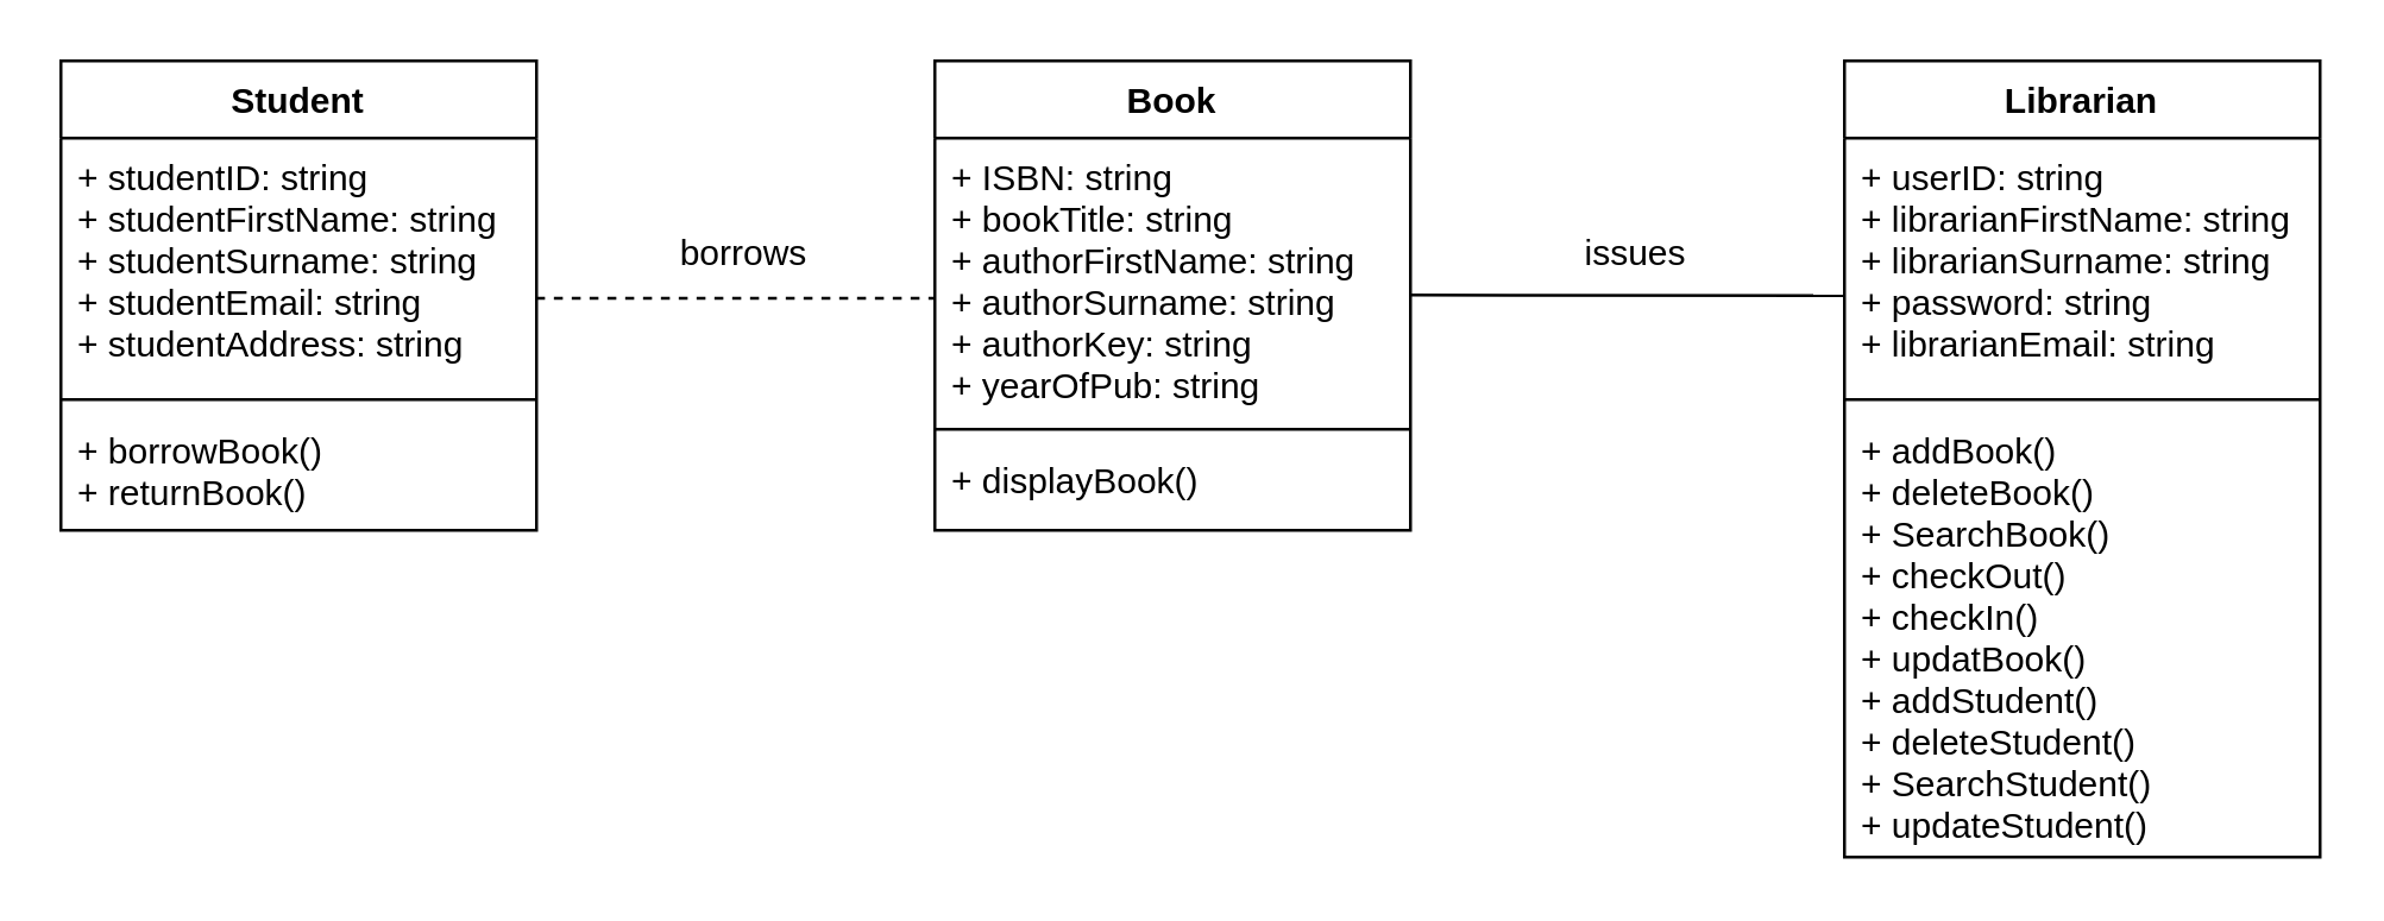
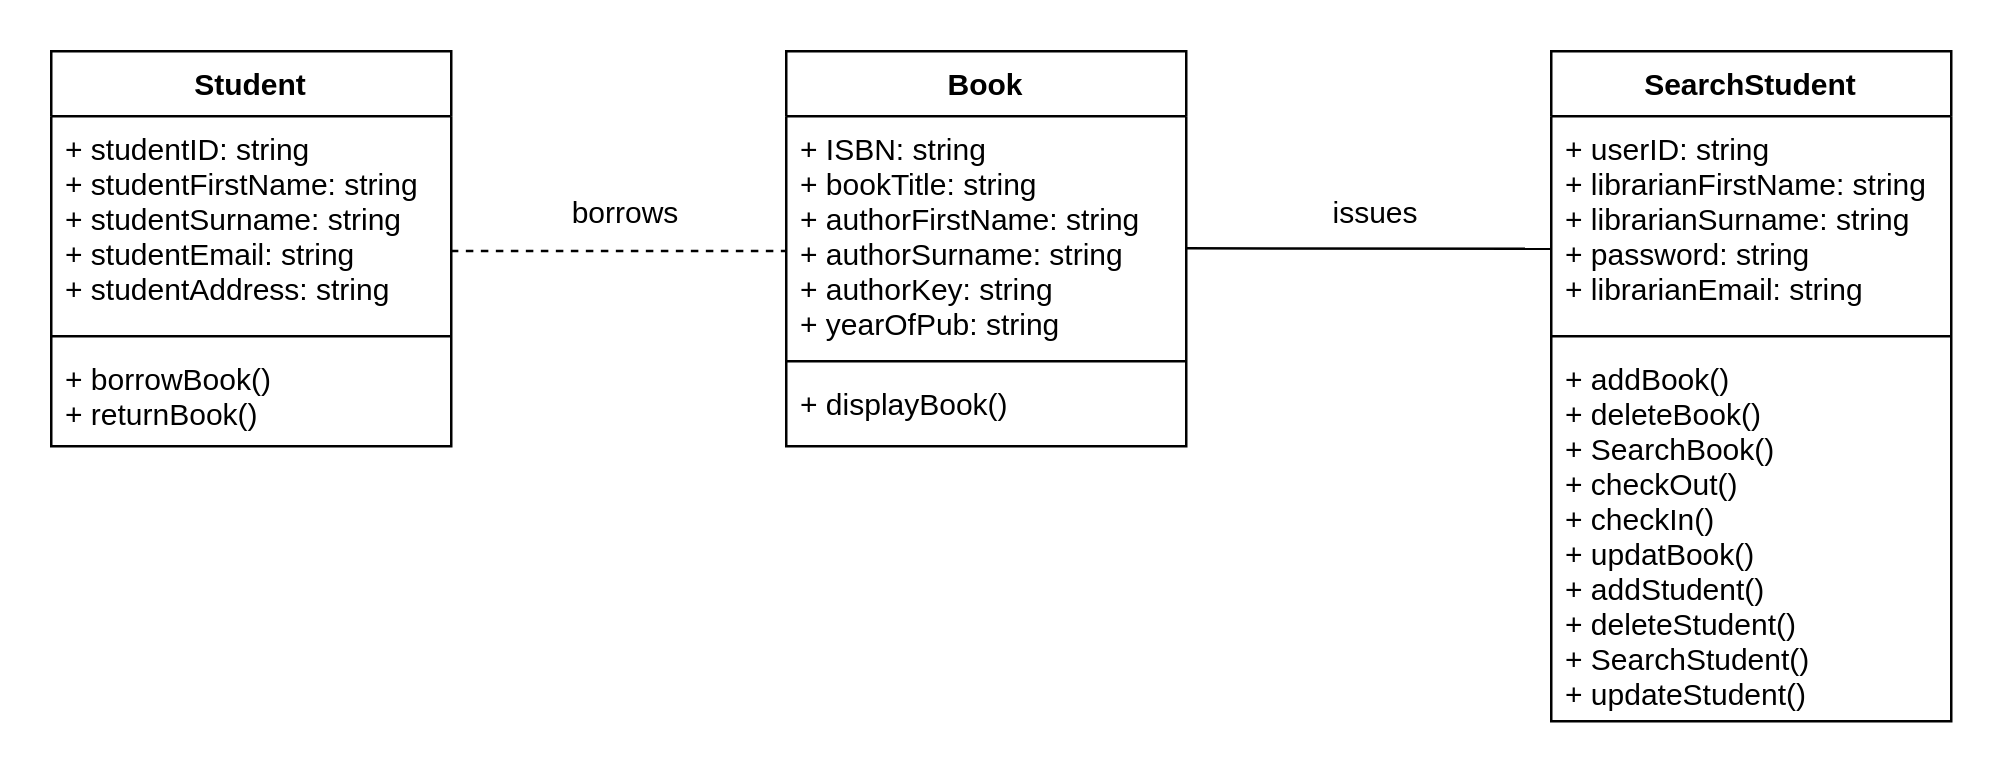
  <mxCell id="0" />
  <mxCell id="1" parent="0" />
  <mxCell id="2" value="Book" style="swimlane;fontStyle=1;align=center;verticalAlign=top;childLayout=stackLayout;horizontal=1;startSize=26;horizontalStack=0;resizeParent=1;resizeParentMax=0;resizeLast=0;collapsible=1;marginBottom=0;" parent="1" vertex="1"><mxGeometry x="314" y="20" width="160" height="158" as="geometry" /></mxCell>
  <mxCell id="3" value="+ ISBN: string&#10;+ bookTitle: string&#10;+ authorFirstName: string&#10;+ authorSurname: string&#10;+ authorKey: string&#10;+ yearOfPub: string&#10;" style="text;strokeColor=none;fillColor=none;align=left;verticalAlign=top;spacingLeft=4;spacingRight=4;overflow=hidden;rotatable=0;points=[[0,0.5],[1,0.5]];portConstraint=eastwest;" parent="2" vertex="1"><mxGeometry y="26" width="160" height="94" as="geometry" /></mxCell>
  <mxCell id="4" value="" style="line;strokeWidth=1;fillColor=none;align=left;verticalAlign=middle;spacingTop=-1;spacingLeft=3;spacingRight=3;rotatable=0;labelPosition=right;points=[];portConstraint=eastwest;strokeColor=inherit;" parent="2" vertex="1"><mxGeometry y="120" width="160" height="8" as="geometry" /></mxCell>
  <mxCell id="5" value="+ displayBook()" style="text;strokeColor=none;fillColor=none;align=left;verticalAlign=top;spacingLeft=4;spacingRight=4;overflow=hidden;rotatable=0;points=[[0,0.5],[1,0.5]];portConstraint=eastwest;" parent="2" vertex="1"><mxGeometry y="128" width="160" height="30" as="geometry" /></mxCell>
  <mxCell id="6" value="Student" style="swimlane;fontStyle=1;align=center;verticalAlign=top;childLayout=stackLayout;horizontal=1;startSize=26;horizontalStack=0;resizeParent=1;resizeParentMax=0;resizeLast=0;collapsible=1;marginBottom=0;" parent="1" vertex="1"><mxGeometry x="20" y="20" width="160" height="158" as="geometry" /></mxCell>
  <mxCell id="7" value="+ studentID: string&#10;+ studentFirstName: string&#10;+ studentSurname: string&#10;+ studentEmail: string&#10;+ studentAddress: string&#10;" style="text;strokeColor=none;fillColor=none;align=left;verticalAlign=top;spacingLeft=4;spacingRight=4;overflow=hidden;rotatable=0;points=[[0,0.5],[1,0.5]];portConstraint=eastwest;" parent="6" vertex="1"><mxGeometry y="26" width="160" height="84" as="geometry" /></mxCell>
  <mxCell id="8" value="" style="line;strokeWidth=1;fillColor=none;align=left;verticalAlign=middle;spacingTop=-1;spacingLeft=3;spacingRight=3;rotatable=0;labelPosition=right;points=[];portConstraint=eastwest;strokeColor=inherit;" parent="6" vertex="1"><mxGeometry y="110" width="160" height="8" as="geometry" /></mxCell>
  <mxCell id="9" value="+ borrowBook()&#10;+ returnBook()" style="text;strokeColor=none;fillColor=none;align=left;verticalAlign=top;spacingLeft=4;spacingRight=4;overflow=hidden;rotatable=0;points=[[0,0.5],[1,0.5]];portConstraint=eastwest;" parent="6" vertex="1"><mxGeometry y="118" width="160" height="40" as="geometry" /></mxCell>
- <mxCell id="10" value="Librarian" style="swimlane;fontStyle=1;align=center;verticalAlign=top;childLayout=stackLayout;horizontal=1;startSize=26;horizontalStack=0;resizeParent=1;resizeParentMax=0;resizeLast=0;collapsible=1;marginBottom=0;" parent="1" vertex="1"><mxGeometry x="620" y="20" width="160" height="268" as="geometry" /></mxCell>
+ <mxCell id="10" value="SearchStudent" style="swimlane;fontStyle=1;align=center;verticalAlign=top;childLayout=stackLayout;horizontal=1;startSize=26;horizontalStack=0;resizeParent=1;resizeParentMax=0;resizeLast=0;collapsible=1;marginBottom=0;" parent="1" vertex="1"><mxGeometry x="620" y="20" width="160" height="268" as="geometry" /></mxCell>
  <mxCell id="11" value="+ userID: string&#10;+ librarianFirstName: string&#10;+ librarianSurname: string&#10;+ password: string&#10;+ librarianEmail: string&#10;" style="text;strokeColor=none;fillColor=none;align=left;verticalAlign=top;spacingLeft=4;spacingRight=4;overflow=hidden;rotatable=0;points=[[0,0.5],[1,0.5]];portConstraint=eastwest;" parent="10" vertex="1"><mxGeometry y="26" width="160" height="84" as="geometry" /></mxCell>
  <mxCell id="12" value="" style="line;strokeWidth=1;fillColor=none;align=left;verticalAlign=middle;spacingTop=-1;spacingLeft=3;spacingRight=3;rotatable=0;labelPosition=right;points=[];portConstraint=eastwest;strokeColor=inherit;" parent="10" vertex="1"><mxGeometry y="110" width="160" height="8" as="geometry" /></mxCell>
  <mxCell id="13" value="+ addBook()&#10;+ deleteBook()&#10;+ SearchBook()&#10;+ checkOut()&#10;+ checkIn()&#10;+ updatBook()&#10;+ addStudent()&#10;+ deleteStudent()&#10;+ SearchStudent()&#10;+ updateStudent()" style="text;strokeColor=none;fillColor=none;align=left;verticalAlign=top;spacingLeft=4;spacingRight=4;overflow=hidden;rotatable=0;points=[[0,0.5],[1,0.5]];portConstraint=eastwest;" parent="10" vertex="1"><mxGeometry y="118" width="160" height="150" as="geometry" /></mxCell>
  <mxCell id="14" value="" style="endArrow=none;html=1;rounded=0;exitX=0.999;exitY=0.642;exitDx=0;exitDy=0;entryX=0.001;entryY=0.573;entryDx=0;entryDy=0;entryPerimeter=0;exitPerimeter=0;dashed=1;" parent="1" source="7" target="3" edge="1"><mxGeometry width="50" height="50" relative="1" as="geometry"><mxPoint x="180" y="90" as="sourcePoint" /><mxPoint x="320" y="90" as="targetPoint" /></mxGeometry></mxCell>
  <mxCell id="15" value="" style="endArrow=none;html=1;rounded=0;exitX=0.999;exitY=0.642;exitDx=0;exitDy=0;exitPerimeter=0;" parent="1" edge="1"><mxGeometry width="50" height="50" relative="1" as="geometry"><mxPoint x="474" y="98.828" as="sourcePoint" /><mxPoint x="620" y="99" as="targetPoint" /></mxGeometry></mxCell>
  <mxCell id="16" value="borrows&lt;span style=&quot;color: rgba(0, 0, 0, 0); font-family: monospace; font-size: 0px; text-align: start;&quot;&gt;%3CmxGraphModel%3E%3Croot%3E%3CmxCell%20id%3D%220%22%2F%3E%3CmxCell%20id%3D%221%22%20parent%3D%220%22%2F%3E%3CmxCell%20id%3D%222%22%20value%3D%22%22%20style%3D%22endArrow%3Dnone%3Bhtml%3D1%3Brounded%3D0%3BexitX%3D0.999%3BexitY%3D0.642%3BexitDx%3D0%3BexitDy%3D0%3BentryX%3D0.001%3BentryY%3D0.573%3BentryDx%3D0%3BentryDy%3D0%3BentryPerimeter%3D0%3BexitPerimeter%3D0%3B%22%20edge%3D%221%22%20parent%3D%221%22%3E%3CmxGeometry%20width%3D%2250%22%20height%3D%2250%22%20relative%3D%221%22%20as%3D%22geometry%22%3E%3CmxPoint%20x%3D%22199.84%22%20y%3D%22439.928%22%20as%3D%22sourcePoint%22%2F%3E%3CmxPoint%20x%3D%22334.16%22%20y%3D%22439.862%22%20as%3D%22targetPoint%22%2F%3E%3C%2FmxGeometry%3E%3C%2FmxCell%3E%3C%2Froot%3E%3C%2FmxGraphModel%3E&lt;/span&gt;" style="text;html=1;strokeColor=none;fillColor=none;align=center;verticalAlign=middle;whiteSpace=wrap;rounded=0;" parent="1" vertex="1"><mxGeometry x="220" y="70" width="60" height="30" as="geometry" /></mxCell>
  <mxCell id="17" value="issues" style="text;html=1;strokeColor=none;fillColor=none;align=center;verticalAlign=middle;whiteSpace=wrap;rounded=0;" parent="1" vertex="1"><mxGeometry x="520" y="70" width="60" height="30" as="geometry" /></mxCell>
